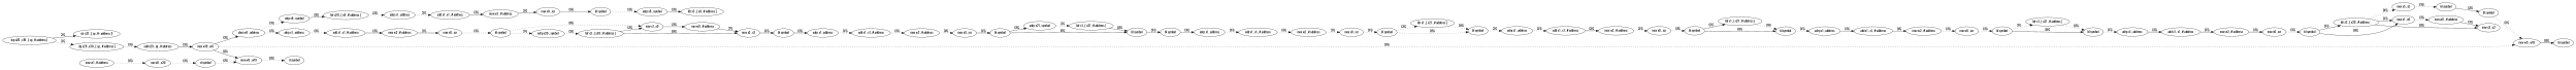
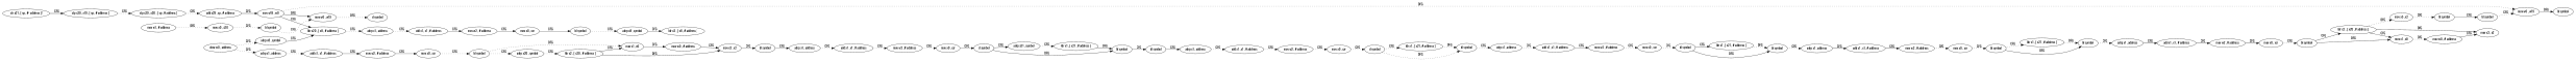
  digraph {
    fontname=Oswald
    rankdir=LR
    node [fontname=Oswald]
    edge [fontname=Oswald style=dotted]
    n1 [label="str x21 , [ sp , #- address ]!"]
    n2 [label="stp x20 , x19 , [ sp , # address ]"]
    n3 [label="stp x29 , x30 , [ sp , # address ]"]
    n4 [label="add x29 , sp , # address"]
    n5 [label="mov w19 , w0"]
    n6 [label="cbnz w0 , address"]
    n7 [label="mov w0 , w19"]
    n8 [label="mov w0 , w19"]
    n9 [label="adrp x8 , symbol"]
    n10 [label="adrp x1 , address"]
    n11 [label="bl symbol"]
    n12 [label="bl symbol"]
    n13 [label="ldr x20 , [ x8 , # address ]"]
    n14 [label="add x1 , x1 , # address"]
    n15 [label="adrp x1 , address"]
    n16 [label="mov w2 , # address"]
    n17 [label="add x1 , x1 , # address"]
    n18 [label="mov w2 , # address"]
    n19 [label="mov x0 , xzr"]
    n20 [label="bl symbol"]
    n21 [label="adrp x8 , symbol"]
    n22 [label="ldr x3 , [ x8 , # address ]"]
    n23 [label="mov w1 , # address"]
    n24 [label="mov x0 , x20"]
    n25 [label="bl symbol"]
    n26 [label="mov x0 , xzr"]
    n27 [label="bl symbol"]
    n28 [label="adrp x20 , symbol"]
    n29 [label="mov x1 , x0"]
    n30 [label="ldr x2 , [ x20 , # address ]"]
    n31 [label="mov w0 , # address"]
    n32 [label="mov x3 , x2"]
    n33 [label="bl symbol"]
    n34 [label="adrp x1 , address"]
    n35 [label="add x1 , x1 , # address"]
    n36 [label="mov w2 , # address"]
    n37 [label="mov x0 , xzr"]
    n38 [label="bl symbol"]
    n39 [label="adrp x21 , symbol"]
    n40 [label="bl symbol"]
    n41 [label="ldr x1 , [ x21 , # address ]"]
    n42 [label="bl symbol"]
    n43 [label="adrp x1 , address"]
    n44 [label="add x1 , x1 , # address"]
    n45 [label="mov w2 , # address"]
    n46 [label="mov x0 , xzr"]
    n47 [label="bl symbol"]
    n48 [label="ldr x1 , [ x21 , # address ]"]
    n49 [label="bl symbol"]
    n50 [label="adrp x1 , address"]
    n51 [label="add x1 , x1 , # address"]
    n52 [label="mov w2 , # address"]
    n53 [label="mov x0 , xzr"]
    n54 [label="bl symbol"]
    n55 [label="ldr x1 , [ x21 , # address ]"]
    n56 [label="bl symbol"]
    n57 [label="adrp x1 , address"]
    n58 [label="add x1 , x1 , # address"]
    n59 [label="mov w2 , # address"]
    n60 [label="mov x0 , xzr"]
    n61 [label="bl symbol"]
    n62 [label="ldr x1 , [ x21 , # address ]"]
    n63 [label="bl symbol"]
    n64 [label="adrp x1 , address"]
    n65 [label="add x1 , x1 , # address"]
    n66 [label="mov w2 , # address"]
    n67 [label="mov x0 , xzr"]
    n68 [label="bl symbol"]
    n69 [label="ldr x2 , [ x20 , # address ]"]
    n70 [label="mov x1 , x0"]
    n71 [label="mov x3 , x2"]
    n72 [label="mov x5 , x2"]
    n73 [label="mov w0 , # address"]
    n74 [label="bl symbol"]
    n75 [label="bl symbol"]
-   n2 -> n1 [label=CFG style=solid]
+   n1 -> n2 [label=CFG style=solid]
    n2 -> n3 [label=CFG]
    n3 -> n4 [label=CFG]
    n4 -> n5 [label=CFG style=solid]
-   n5 -> n6 [label=CFG style=solid]
+   n5 -> n13 [label=CFG style=solid]
    n5 -> n7 [label=DFG style=solid]
    n5 -> n8 [label=DFG]
    n6 -> n9 [label=CFG]
    n6 -> n10 [label=CFG]
    n7 -> n11 [label=DFG]
    n8 -> n12 [label=DFG style=solid]
    n9 -> n13 [label=CFG style=solid]
    n10 -> n14 [label=CFG]
    n13 -> n15 [label=CFG]
    n14 -> n16 [label=CFG style=solid]
    n15 -> n17 [label=CFG]
    n16 -> n26 [label=CFG style=solid]
    n17 -> n18 [label=CFG style=solid]
    n18 -> n19 [label=CFG style=solid]
    n19 -> n20 [label=CFG style=solid]
    n20 -> n21 [label=CFG]
    n21 -> n22 [label=CFG style=solid]
    n23 -> n24 [label=DFG]
    n24 -> n25 [label=CFG]
    n25 -> n7 [label=CFG]
    n26 -> n27 [label=CFG]
    n27 -> n28 [label=CFG]
    n27 -> n29 [label=DFG]
    n28 -> n30 [label=CFG]
    n29 -> n31 [label=CFG style=solid]
    n30 -> n29 [label=CFG style=solid]
    n30 -> n32 [label=DFG style=solid]
    n31 -> n32 [label=CFG style=solid]
    n32 -> n33 [label=CFG style=solid]
    n33 -> n34 [label=CFG style=solid]
    n34 -> n35 [label=CFG]
    n35 -> n36 [label=CFG]
    n36 -> n37 [label=CFG]
    n37 -> n38 [label=CFG style=solid]
    n38 -> n39 [label=CFG style=solid]
    n38 -> n40 [label=DFG style=solid]
    n39 -> n41 [label=CFG]
    n40 -> n42 [label=CFG style=solid]
    n41 -> n40 [label=DFG style=solid]
    n42 -> n43 [label=CFG style=solid]
    n43 -> n44 [label=CFG]
    n44 -> n45 [label=CFG]
    n45 -> n46 [label=CFG]
    n46 -> n47 [label=CFG]
    n47 -> n48 [label=CFG]
    n47 -> n49 [label=DFG]
    n48 -> n49 [label=DFG]
    n49 -> n50 [label=CFG]
    n50 -> n51 [label=CFG]
    n51 -> n52 [label=CFG style=solid]
    n52 -> n53 [label=CFG]
    n53 -> n54 [label=CFG]
    n54 -> n55 [label=CFG style=solid]
    n54 -> n56 [label=DFG style=solid]
    n55 -> n56 [label=DFG]
    n56 -> n57 [label=CFG]
    n57 -> n58 [label=CFG style=solid]
    n58 -> n59 [label=CFG style=solid]
    n59 -> n60 [label=CFG]
    n60 -> n61 [label=CFG]
    n61 -> n62 [label=CFG]
    n61 -> n63 [label=DFG style=solid]
    n62 -> n63 [label=DFG]
    n63 -> n64 [label=CFG]
    n64 -> n65 [label=CFG style=solid]
    n65 -> n66 [label=CFG style=solid]
    n66 -> n67 [label=CFG style=solid]
    n67 -> n68 [label=CFG]
    n68 -> n69 [label=CFG style=solid]
    n68 -> n70 [label=DFG style=solid]
    n69 -> n70 [label=CFG style=solid]
    n69 -> n71 [label=DFG style=solid]
    n69 -> n72 [label=DFG]
    n70 -> n73 [label=CFG]
    n72 -> n74 [label=CFG]
    n73 -> n71 [label=CFG style=solid]
    n74 -> n75 [label=CFG style=solid]
    n75 -> n8 [label=CFG]
  }
